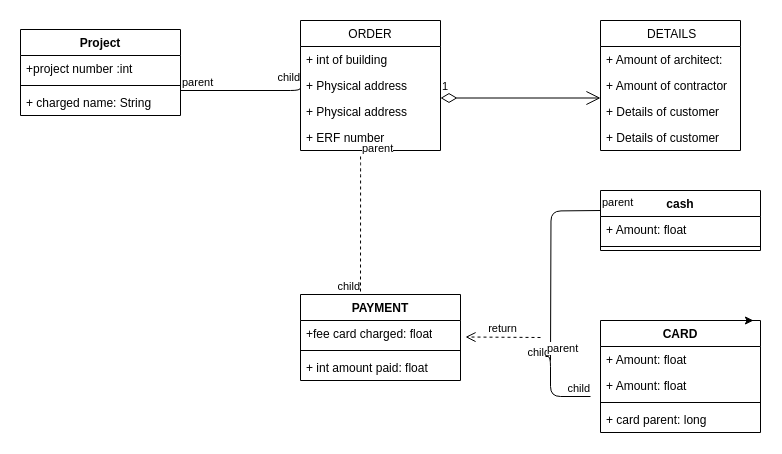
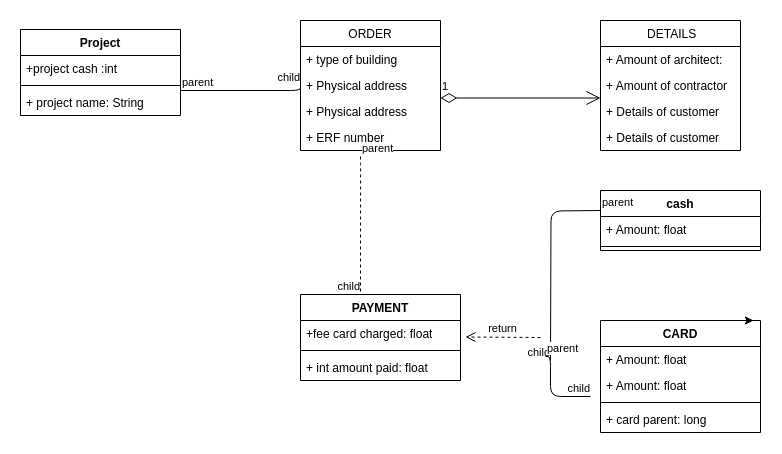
  <mxCell id="0" />
  <mxCell id="1" parent="0" />
  <mxCell id="2" value="ORDER" style="swimlane;fontStyle=0;childLayout=stackLayout;horizontal=1;startSize=26;fillColor=none;horizontalStack=0;resizeParent=1;resizeParentMax=0;resizeLast=0;collapsible=1;marginBottom=0;" parent="1" vertex="1"><mxGeometry x="300" y="20" width="140" height="130" as="geometry" /></mxCell>
- <mxCell id="3" value="+ int of building" style="text;strokeColor=none;fillColor=none;align=left;verticalAlign=top;spacingLeft=4;spacingRight=4;overflow=hidden;rotatable=0;points=[[0,0.5],[1,0.5]];portConstraint=eastwest;" parent="2" vertex="1"><mxGeometry y="26" width="140" height="26" as="geometry" /></mxCell>
+ <mxCell id="3" value="+ type of building" style="text;strokeColor=none;fillColor=none;align=left;verticalAlign=top;spacingLeft=4;spacingRight=4;overflow=hidden;rotatable=0;points=[[0,0.5],[1,0.5]];portConstraint=eastwest;" parent="2" vertex="1"><mxGeometry y="26" width="140" height="26" as="geometry" /></mxCell>
  <mxCell id="4" value="+ Physical address" style="text;strokeColor=none;fillColor=none;align=left;verticalAlign=top;spacingLeft=4;spacingRight=4;overflow=hidden;rotatable=0;points=[[0,0.5],[1,0.5]];portConstraint=eastwest;" parent="2" vertex="1"><mxGeometry y="52" width="140" height="26" as="geometry" /></mxCell>
  <mxCell id="5" value="+ Physical address" style="text;strokeColor=none;fillColor=none;align=left;verticalAlign=top;spacingLeft=4;spacingRight=4;overflow=hidden;rotatable=0;points=[[0,0.5],[1,0.5]];portConstraint=eastwest;" parent="2" vertex="1"><mxGeometry y="78" width="140" height="26" as="geometry" /></mxCell>
  <mxCell id="6" value="+ ERF number" style="text;strokeColor=none;fillColor=none;align=left;verticalAlign=top;spacingLeft=4;spacingRight=4;overflow=hidden;rotatable=0;points=[[0,0.5],[1,0.5]];portConstraint=eastwest;" parent="2" vertex="1"><mxGeometry y="104" width="140" height="26" as="geometry" /></mxCell>
  <mxCell id="7" value="PAYMENT" style="swimlane;fontStyle=1;align=center;verticalAlign=top;childLayout=stackLayout;horizontal=1;startSize=26;horizontalStack=0;resizeParent=1;resizeParentMax=0;resizeLast=0;collapsible=1;marginBottom=0;" parent="1" vertex="1"><mxGeometry x="300" y="294" width="160" height="86" as="geometry" /></mxCell>
  <mxCell id="8" value="+fee card charged: float" style="text;strokeColor=none;fillColor=none;align=left;verticalAlign=top;spacingLeft=4;spacingRight=4;overflow=hidden;rotatable=0;points=[[0,0.5],[1,0.5]];portConstraint=eastwest;html=1;labelBorderColor=none;" parent="7" vertex="1"><mxGeometry y="26" width="160" height="26" as="geometry" /></mxCell>
  <mxCell id="9" value="" style="line;strokeWidth=1;fillColor=none;align=left;verticalAlign=middle;spacingTop=-1;spacingLeft=3;spacingRight=3;rotatable=0;labelPosition=right;points=[];portConstraint=eastwest;" parent="7" vertex="1"><mxGeometry y="52" width="160" height="8" as="geometry" /></mxCell>
  <mxCell id="10" value="+ int amount paid: float" style="text;strokeColor=none;fillColor=none;align=left;verticalAlign=top;spacingLeft=4;spacingRight=4;overflow=hidden;rotatable=0;points=[[0,0.5],[1,0.5]];portConstraint=eastwest;" parent="7" vertex="1"><mxGeometry y="60" width="160" height="26" as="geometry" /></mxCell>
  <mxCell id="11" value=" DETAILS" style="swimlane;fontStyle=0;childLayout=stackLayout;horizontal=1;startSize=26;fillColor=none;horizontalStack=0;resizeParent=1;resizeParentMax=0;resizeLast=0;collapsible=1;marginBottom=0;" parent="1" vertex="1"><mxGeometry x="600" y="20" width="140" height="130" as="geometry" /></mxCell>
  <mxCell id="12" value="+ Amount of architect:" style="text;strokeColor=none;fillColor=none;align=left;verticalAlign=top;spacingLeft=4;spacingRight=4;overflow=hidden;rotatable=0;points=[[0,0.5],[1,0.5]];portConstraint=eastwest;" parent="11" vertex="1"><mxGeometry y="26" width="140" height="26" as="geometry" /></mxCell>
  <mxCell id="13" value="+ Amount of contractor" style="text;strokeColor=none;fillColor=none;align=left;verticalAlign=top;spacingLeft=4;spacingRight=4;overflow=hidden;rotatable=0;points=[[0,0.5],[1,0.5]];portConstraint=eastwest;" parent="11" vertex="1"><mxGeometry y="52" width="140" height="26" as="geometry" /></mxCell>
  <mxCell id="14" value="+ Details of customer" style="text;strokeColor=none;fillColor=none;align=left;verticalAlign=top;spacingLeft=4;spacingRight=4;overflow=hidden;rotatable=0;points=[[0,0.5],[1,0.5]];portConstraint=eastwest;" parent="11" vertex="1"><mxGeometry y="78" width="140" height="26" as="geometry" /></mxCell>
  <mxCell id="15" value="+ Details of customer" style="text;strokeColor=none;fillColor=none;align=left;verticalAlign=top;spacingLeft=4;spacingRight=4;overflow=hidden;rotatable=0;points=[[0,0.5],[1,0.5]];portConstraint=eastwest;" parent="11" vertex="1"><mxGeometry y="104" width="140" height="26" as="geometry" /></mxCell>
  <mxCell id="16" value="cash" style="swimlane;fontStyle=1;align=center;verticalAlign=top;childLayout=stackLayout;horizontal=1;startSize=26;horizontalStack=0;resizeParent=1;resizeParentMax=0;resizeLast=0;collapsible=1;marginBottom=0;" parent="1" vertex="1"><mxGeometry x="600" y="190" width="160" height="60" as="geometry" /></mxCell>
  <mxCell id="17" value="+ Amount: float" style="text;strokeColor=none;fillColor=none;align=left;verticalAlign=top;spacingLeft=4;spacingRight=4;overflow=hidden;rotatable=0;points=[[0,0.5],[1,0.5]];portConstraint=eastwest;" parent="16" vertex="1"><mxGeometry y="26" width="160" height="26" as="geometry" /></mxCell>
  <mxCell id="18" value="" style="line;strokeWidth=1;fillColor=none;align=left;verticalAlign=middle;spacingTop=-1;spacingLeft=3;spacingRight=3;rotatable=0;labelPosition=right;points=[];portConstraint=eastwest;" parent="16" vertex="1"><mxGeometry y="52" width="160" height="8" as="geometry" /></mxCell>
  <mxCell id="19" value="CARD" style="swimlane;fontStyle=1;align=center;verticalAlign=top;childLayout=stackLayout;horizontal=1;startSize=26;horizontalStack=0;resizeParent=1;resizeParentMax=0;resizeLast=0;collapsible=1;marginBottom=0;" parent="1" vertex="1"><mxGeometry x="600" y="320" width="160" height="112" as="geometry" /></mxCell>
  <mxCell id="20" value="+ Amount: float" style="text;strokeColor=none;fillColor=none;align=left;verticalAlign=top;spacingLeft=4;spacingRight=4;overflow=hidden;rotatable=0;points=[[0,0.5],[1,0.5]];portConstraint=eastwest;" parent="19" vertex="1"><mxGeometry y="26" width="160" height="26" as="geometry" /></mxCell>
  <mxCell id="21" value="+ Amount: float" style="text;strokeColor=none;fillColor=none;align=left;verticalAlign=top;spacingLeft=4;spacingRight=4;overflow=hidden;rotatable=0;points=[[0,0.5],[1,0.5]];portConstraint=eastwest;" parent="19" vertex="1"><mxGeometry y="52" width="160" height="26" as="geometry" /></mxCell>
  <mxCell id="22" value="" style="line;strokeWidth=1;fillColor=none;align=left;verticalAlign=middle;spacingTop=-1;spacingLeft=3;spacingRight=3;rotatable=0;labelPosition=right;points=[];portConstraint=eastwest;" parent="19" vertex="1"><mxGeometry y="78" width="160" height="8" as="geometry" /></mxCell>
  <mxCell id="23" value="+ card parent: long" style="text;strokeColor=none;fillColor=none;align=left;verticalAlign=top;spacingLeft=4;spacingRight=4;overflow=hidden;rotatable=0;points=[[0,0.5],[1,0.5]];portConstraint=eastwest;" parent="19" vertex="1"><mxGeometry y="86" width="160" height="26" as="geometry" /></mxCell>
  <mxCell id="24" value="Project" style="swimlane;fontStyle=1;align=center;verticalAlign=top;childLayout=stackLayout;horizontal=1;startSize=26;horizontalStack=0;resizeParent=1;resizeParentMax=0;resizeLast=0;collapsible=1;marginBottom=0;" parent="1" vertex="1"><mxGeometry x="20" y="29" width="160" height="86" as="geometry"><mxRectangle x="30" y="28" width="100" height="26" as="alternateBounds" /></mxGeometry></mxCell>
- <mxCell id="25" value="+project number :int" style="text;strokeColor=none;fillColor=none;align=left;verticalAlign=top;spacingLeft=4;spacingRight=4;overflow=hidden;rotatable=0;points=[[0,0.5],[1,0.5]];portConstraint=eastwest;" parent="24" vertex="1"><mxGeometry y="26" width="160" height="26" as="geometry" /></mxCell>
+ <mxCell id="25" value="+project cash :int" style="text;strokeColor=none;fillColor=none;align=left;verticalAlign=top;spacingLeft=4;spacingRight=4;overflow=hidden;rotatable=0;points=[[0,0.5],[1,0.5]];portConstraint=eastwest;" parent="24" vertex="1"><mxGeometry y="26" width="160" height="26" as="geometry" /></mxCell>
  <mxCell id="26" value="" style="line;strokeWidth=1;fillColor=none;align=left;verticalAlign=middle;spacingTop=-1;spacingLeft=3;spacingRight=3;rotatable=0;labelPosition=right;points=[];portConstraint=eastwest;" parent="24" vertex="1"><mxGeometry y="52" width="160" height="8" as="geometry" /></mxCell>
- <mxCell id="27" value="+ charged name: String" style="text;strokeColor=none;fillColor=none;align=left;verticalAlign=top;spacingLeft=4;spacingRight=4;overflow=hidden;rotatable=0;points=[[0,0.5],[1,0.5]];portConstraint=eastwest;" parent="24" vertex="1"><mxGeometry y="60" width="160" height="26" as="geometry" /></mxCell>
+ <mxCell id="27" value="+ project name: String" style="text;strokeColor=none;fillColor=none;align=left;verticalAlign=top;spacingLeft=4;spacingRight=4;overflow=hidden;rotatable=0;points=[[0,0.5],[1,0.5]];portConstraint=eastwest;" parent="24" vertex="1"><mxGeometry y="60" width="160" height="26" as="geometry" /></mxCell>
  <mxCell id="28" value="" style="endArrow=none;html=1;edgeStyle=orthogonalEdgeStyle;entryX=0;entryY=0.5;entryDx=0;entryDy=0;" parent="1" target="4" edge="1"><mxGeometry relative="1" as="geometry"><mxPoint x="180" y="90" as="sourcePoint" /><mxPoint x="290" y="85" as="targetPoint" /><Array as="points"><mxPoint x="300" y="90" /></Array></mxGeometry></mxCell>
  <mxCell id="29" value="parent" style="edgeLabel;resizable=0;html=1;align=left;verticalAlign=bottom;" parent="28" connectable="0" vertex="1"><mxGeometry x="-1" relative="1" as="geometry" /></mxCell>
  <mxCell id="30" value="child" style="edgeLabel;resizable=0;html=1;align=right;verticalAlign=bottom;" parent="28" connectable="0" vertex="1"><mxGeometry x="1" relative="1" as="geometry" /></mxCell>
  <mxCell id="31" value="" style="endArrow=none;html=1;edgeStyle=orthogonalEdgeStyle;entryX=0.375;entryY=0;entryDx=0;entryDy=0;entryPerimeter=0;exitX=0.429;exitY=1.231;exitDx=0;exitDy=0;exitPerimeter=0;dashed=1;" parent="1" source="6" target="7" edge="1"><mxGeometry relative="1" as="geometry"><mxPoint x="380" y="130" as="sourcePoint" /><mxPoint x="400" y="260" as="targetPoint" /><Array as="points"><mxPoint x="360" y="170" /><mxPoint x="360" y="170" /></Array></mxGeometry></mxCell>
  <mxCell id="32" value="parent" style="edgeLabel;resizable=0;html=1;align=left;verticalAlign=bottom;" parent="31" connectable="0" vertex="1"><mxGeometry x="-1" relative="1" as="geometry" /></mxCell>
  <mxCell id="33" value="child" style="edgeLabel;resizable=0;html=1;align=right;verticalAlign=bottom;" parent="31" connectable="0" vertex="1"><mxGeometry x="1" relative="1" as="geometry" /></mxCell>
  <mxCell id="34" value="" style="endArrow=none;html=1;edgeStyle=orthogonalEdgeStyle;" parent="1" edge="1"><mxGeometry relative="1" as="geometry"><mxPoint x="600" y="210" as="sourcePoint" /><mxPoint x="550" y="360" as="targetPoint" /></mxGeometry></mxCell>
  <mxCell id="35" value="parent" style="edgeLabel;resizable=0;html=1;align=left;verticalAlign=bottom;" parent="34" connectable="0" vertex="1"><mxGeometry x="-1" relative="1" as="geometry" /></mxCell>
  <mxCell id="36" value="child" style="edgeLabel;resizable=0;html=1;align=right;verticalAlign=bottom;" parent="34" connectable="0" vertex="1"><mxGeometry x="1" relative="1" as="geometry" /></mxCell>
  <mxCell id="37" value="" style="endArrow=none;html=1;edgeStyle=orthogonalEdgeStyle;" parent="1" edge="1"><mxGeometry relative="1" as="geometry"><mxPoint x="545" y="356" as="sourcePoint" /><mxPoint x="590" y="396" as="targetPoint" /><Array as="points"><mxPoint x="550" y="356" /><mxPoint x="550" y="396" /></Array></mxGeometry></mxCell>
  <mxCell id="38" value="parent" style="edgeLabel;resizable=0;html=1;align=left;verticalAlign=bottom;" parent="37" connectable="0" vertex="1"><mxGeometry x="-1" relative="1" as="geometry" /></mxCell>
  <mxCell id="39" value="child" style="edgeLabel;resizable=0;html=1;align=right;verticalAlign=bottom;" parent="37" connectable="0" vertex="1"><mxGeometry x="1" relative="1" as="geometry" /></mxCell>
  <mxCell id="40" value="return" style="html=1;verticalAlign=bottom;endArrow=open;dashed=1;endSize=8;" parent="1" edge="1"><mxGeometry relative="1" as="geometry"><mxPoint x="540" y="337" as="sourcePoint" /><mxPoint x="465" y="336.5" as="targetPoint" /></mxGeometry></mxCell>
  <mxCell id="41" style="edgeStyle=orthogonalEdgeStyle;curved=1;rounded=0;orthogonalLoop=1;jettySize=auto;html=1;exitX=0.75;exitY=0;exitDx=0;exitDy=0;entryX=0.956;entryY=0;entryDx=0;entryDy=0;entryPerimeter=0;" parent="1" source="19" target="19" edge="1"><mxGeometry relative="1" as="geometry" /></mxCell>
  <mxCell id="42" value="1" style="endArrow=open;html=1;endSize=12;startArrow=diamondThin;startSize=14;startFill=0;edgeStyle=orthogonalEdgeStyle;align=left;verticalAlign=bottom;" parent="1" edge="1"><mxGeometry x="-1" y="3" relative="1" as="geometry"><mxPoint x="440" y="97.5" as="sourcePoint" /><mxPoint x="600" y="97.5" as="targetPoint" /></mxGeometry></mxCell>
